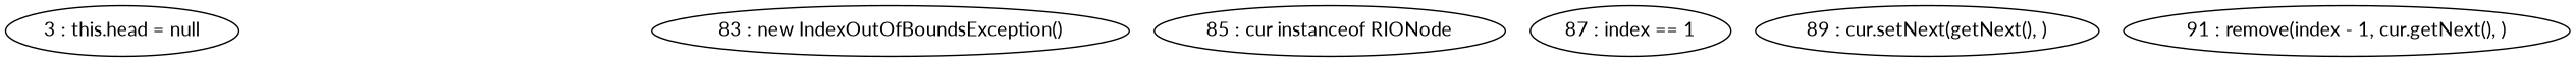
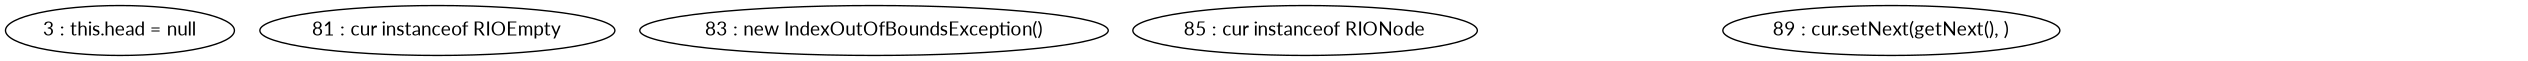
  digraph {
    fontname=Lato
    node [fontname=Lato]
    "3 : this.head = null"
+   "81 : cur instanceof RIOEmpty"
    "83 : new IndexOutOfBoundsException()"
    "85 : cur instanceof RIONode"
-   "87 : index == 1"
    "89 : cur.setNext(getNext(), )"
-   "91 : remove(index - 1, cur.getNext(), )"
  }
